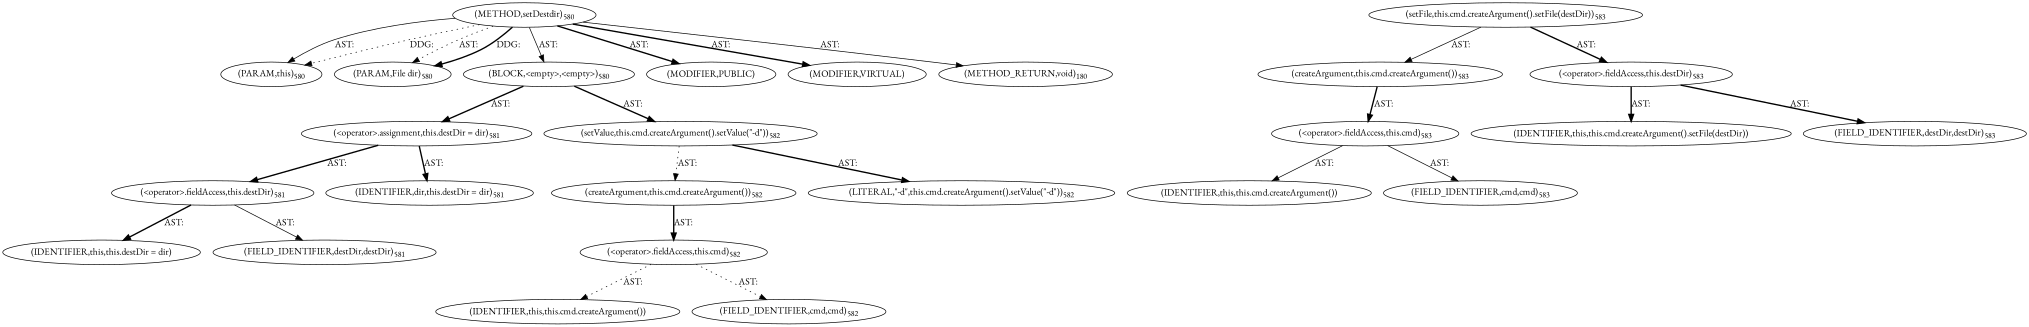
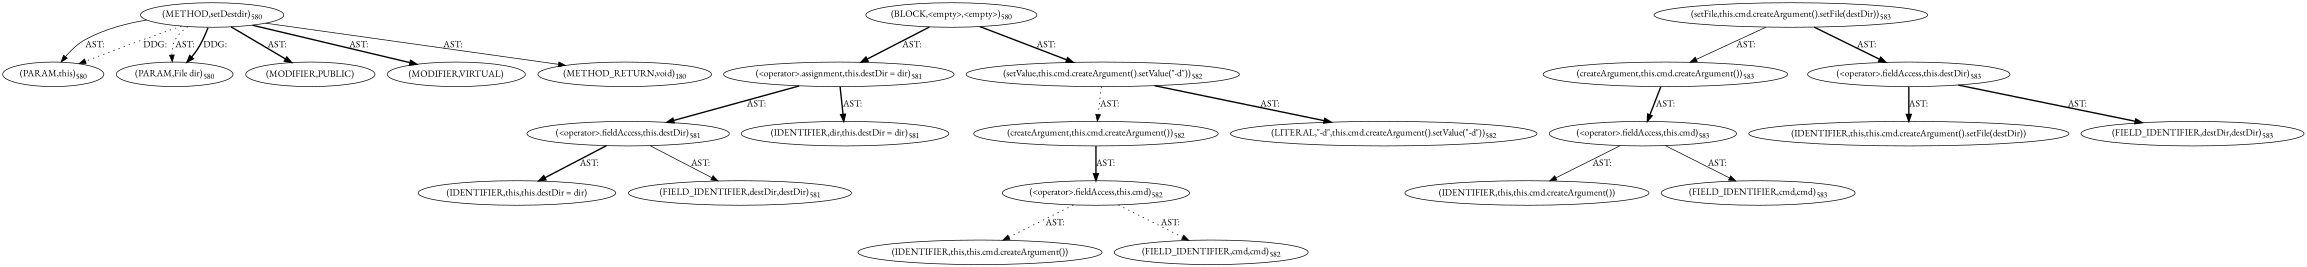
  digraph {
    fontname="EB Garamond"
    node [fontname="EB Garamond"]
    edge [fontname="EB Garamond" style=bold]
    n1 [label=<(METHOD,setDestdir)<SUB>580</SUB>>]
    n2 [label=<(PARAM,this)<SUB>580</SUB>>]
    n3 [label=<(PARAM,File dir)<SUB>580</SUB>>]
    n4 [label=<(BLOCK,&lt;empty&gt;,&lt;empty&gt;)<SUB>580</SUB>>]
    n5 [label=<(MODIFIER,PUBLIC)>]
    n6 [label=<(MODIFIER,VIRTUAL)>]
    n7 [label=<(METHOD_RETURN,void)<SUB>180</SUB>>]
    n8 [label=<(&lt;operator&gt;.assignment,this.destDir = dir)<SUB>581</SUB>>]
    n9 [label=<(setValue,this.cmd.createArgument().setValue(&quot;-d&quot;))<SUB>582</SUB>>]
    n10 [label=<(&lt;operator&gt;.fieldAccess,this.destDir)<SUB>581</SUB>>]
    n11 [label=<(IDENTIFIER,dir,this.destDir = dir)<SUB>581</SUB>>]
    n12 [label=<(createArgument,this.cmd.createArgument())<SUB>582</SUB>>]
    n13 [label=<(LITERAL,&quot;-d&quot;,this.cmd.createArgument().setValue(&quot;-d&quot;))<SUB>582</SUB>>]
    n14 [label=<(setFile,this.cmd.createArgument().setFile(destDir))<SUB>583</SUB>>]
    n15 [label=<(createArgument,this.cmd.createArgument())<SUB>583</SUB>>]
    n16 [label=<(&lt;operator&gt;.fieldAccess,this.destDir)<SUB>583</SUB>>]
    n17 [label=<(IDENTIFIER,this,this.destDir = dir)>]
    n18 [label=<(FIELD_IDENTIFIER,destDir,destDir)<SUB>581</SUB>>]
    n19 [label=<(&lt;operator&gt;.fieldAccess,this.cmd)<SUB>582</SUB>>]
    n20 [label=<(IDENTIFIER,this,this.cmd.createArgument())>]
    n21 [label=<(FIELD_IDENTIFIER,cmd,cmd)<SUB>582</SUB>>]
    n22 [label=<(&lt;operator&gt;.fieldAccess,this.cmd)<SUB>583</SUB>>]
    n23 [label=<(IDENTIFIER,this,this.cmd.createArgument().setFile(destDir))>]
    n24 [label=<(FIELD_IDENTIFIER,destDir,destDir)<SUB>583</SUB>>]
    n25 [label=<(IDENTIFIER,this,this.cmd.createArgument())>]
    n26 [label=<(FIELD_IDENTIFIER,cmd,cmd)<SUB>583</SUB>>]
    n1 -> n2 [label="AST: " style=solid]
    n1 -> n2 [label="DDG: " style=dotted]
    n1 -> n3 [label="AST: " style=dotted]
    n1 -> n3 [label="DDG: "]
-   n1 -> n4 [label="AST: " style=solid]
    n1 -> n5 [label="AST: "]
    n1 -> n6 [label="AST: "]
    n1 -> n7 [label="AST: " style=solid]
    n4 -> n8 [label="AST: "]
    n4 -> n9 [label="AST: "]
    n8 -> n10 [label="AST: "]
    n8 -> n11 [label="AST: "]
    n9 -> n12 [label="AST: " style=dotted]
    n9 -> n13 [label="AST: "]
    n10 -> n17 [label="AST: "]
    n10 -> n18 [label="AST: " style=solid]
    n12 -> n19 [label="AST: "]
    n14 -> n15 [label="AST: " style=solid]
    n14 -> n16 [label="AST: "]
    n15 -> n22 [label="AST: "]
    n16 -> n23 [label="AST: "]
    n16 -> n24 [label="AST: "]
    n19 -> n20 [label="AST: " style=dotted]
    n19 -> n21 [label="AST: " style=dotted]
    n22 -> n25 [label="AST: " style=solid]
    n22 -> n26 [label="AST: " style=solid]
  }
